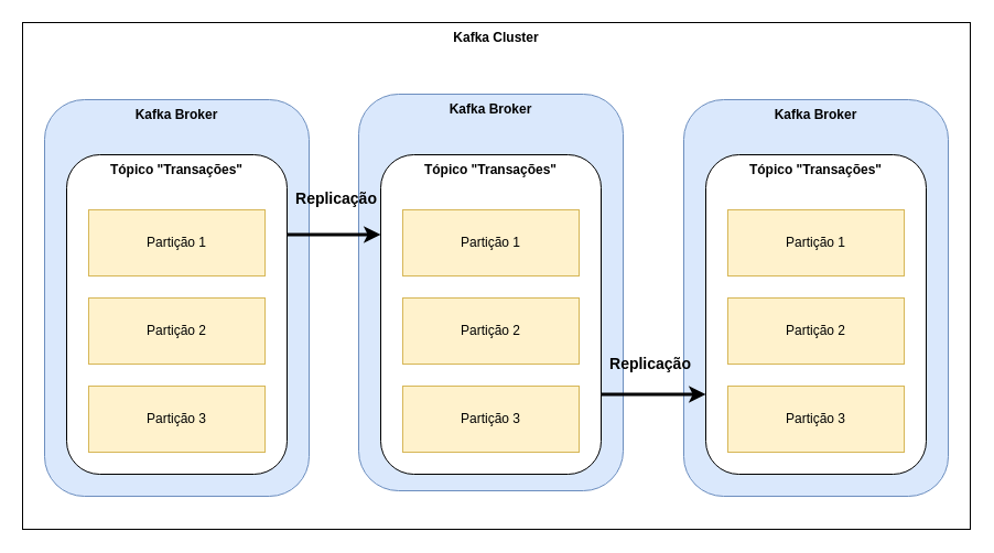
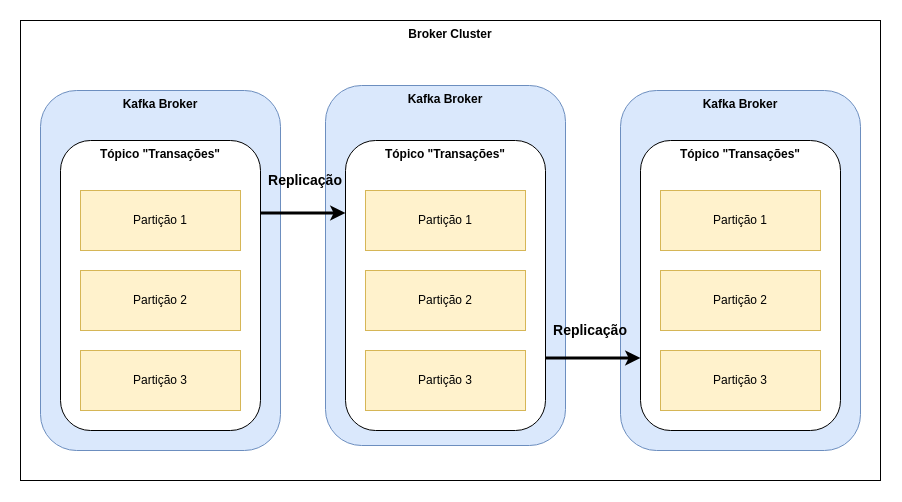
  <mxCell id="0" />
  <mxCell id="1" parent="0" />
- <mxCell id="2" value="Kafka Cluster" style="rounded=0;whiteSpace=wrap;html=1;align=center;fontStyle=1;verticalAlign=top;" parent="1" vertex="1"><mxGeometry width="860" height="460" as="geometry" x="20" y="20" /></mxCell>
+ <mxCell id="2" value="Broker Cluster" style="rounded=0;whiteSpace=wrap;html=1;align=center;fontStyle=1;verticalAlign=top;" parent="1" vertex="1"><mxGeometry width="860" height="460" as="geometry" x="20" y="20" /></mxCell>
  <mxCell id="3" value="&lt;b&gt;Kafka Broker&lt;/b&gt;" style="rounded=1;whiteSpace=wrap;html=1;verticalAlign=top;align=center;fillColor=#dae8fc;strokeColor=#6c8ebf;" parent="1" vertex="1"><mxGeometry x="40" y="90" width="240" height="360" as="geometry" /></mxCell>
  <mxCell id="4" value="&lt;b&gt;Kafka Broker&lt;/b&gt;" style="rounded=1;whiteSpace=wrap;html=1;verticalAlign=top;align=center;fillColor=#dae8fc;strokeColor=#6c8ebf;" parent="1" vertex="1"><mxGeometry x="325" y="85" width="240" height="360" as="geometry" /></mxCell>
  <mxCell id="5" value="&lt;b&gt;Kafka Broker&lt;/b&gt;" style="rounded=1;whiteSpace=wrap;html=1;verticalAlign=top;align=center;fillColor=#dae8fc;strokeColor=#6c8ebf;" parent="1" vertex="1"><mxGeometry x="620" y="90" width="240" height="360" as="geometry" /></mxCell>
  <mxCell id="6" value="&lt;b&gt;Tópico &quot;Transações&quot;&lt;/b&gt;" style="rounded=1;whiteSpace=wrap;html=1;align=center;verticalAlign=top;" parent="1" vertex="1"><mxGeometry x="60" y="140" width="200" height="290" as="geometry" /></mxCell>
  <mxCell id="7" value="Partição 1" style="rounded=0;whiteSpace=wrap;html=1;align=center;fillColor=#fff2cc;strokeColor=#d6b656;" parent="1" vertex="1"><mxGeometry x="80" y="190" width="160" height="60" as="geometry" /></mxCell>
  <mxCell id="8" value="Partição 2" style="rounded=0;whiteSpace=wrap;html=1;align=center;fillColor=#fff2cc;strokeColor=#d6b656;" parent="1" vertex="1"><mxGeometry x="80" y="270" width="160" height="60" as="geometry" /></mxCell>
  <mxCell id="9" value="Partição 3" style="rounded=0;whiteSpace=wrap;html=1;align=center;fillColor=#fff2cc;strokeColor=#d6b656;" parent="1" vertex="1"><mxGeometry x="80" y="350" width="160" height="60" as="geometry" /></mxCell>
  <mxCell id="10" value="&lt;b&gt;Tópico &quot;Transações&quot;&lt;/b&gt;" style="rounded=1;whiteSpace=wrap;html=1;align=center;verticalAlign=top;" parent="1" vertex="1"><mxGeometry x="345" y="140" width="200" height="290" as="geometry" /></mxCell>
  <mxCell id="11" value="Partição 1" style="rounded=0;whiteSpace=wrap;html=1;align=center;fillColor=#fff2cc;strokeColor=#d6b656;" parent="1" vertex="1"><mxGeometry x="365" y="190" width="160" height="60" as="geometry" /></mxCell>
  <mxCell id="12" value="Partição 2" style="rounded=0;whiteSpace=wrap;html=1;align=center;fillColor=#fff2cc;strokeColor=#d6b656;" parent="1" vertex="1"><mxGeometry x="365" y="270" width="160" height="60" as="geometry" /></mxCell>
  <mxCell id="13" value="Partição 3" style="rounded=0;whiteSpace=wrap;html=1;align=center;fillColor=#fff2cc;strokeColor=#d6b656;" parent="1" vertex="1"><mxGeometry x="365" y="350" width="160" height="60" as="geometry" /></mxCell>
  <mxCell id="14" value="&lt;b&gt;Tópico &quot;Transações&quot;&lt;/b&gt;" style="rounded=1;whiteSpace=wrap;html=1;align=center;verticalAlign=top;" parent="1" vertex="1"><mxGeometry x="640" y="140" width="200" height="290" as="geometry" /></mxCell>
  <mxCell id="15" value="Partição 1" style="rounded=0;whiteSpace=wrap;html=1;align=center;fillColor=#fff2cc;strokeColor=#d6b656;" parent="1" vertex="1"><mxGeometry x="660" y="190" width="160" height="60" as="geometry" /></mxCell>
  <mxCell id="16" value="Partição 2" style="rounded=0;whiteSpace=wrap;html=1;align=center;fillColor=#fff2cc;strokeColor=#d6b656;" parent="1" vertex="1"><mxGeometry x="660" y="270" width="160" height="60" as="geometry" /></mxCell>
  <mxCell id="17" value="Partição 3" style="rounded=0;whiteSpace=wrap;html=1;align=center;fillColor=#fff2cc;strokeColor=#d6b656;" parent="1" vertex="1"><mxGeometry x="660" y="350" width="160" height="60" as="geometry" /></mxCell>
  <mxCell id="18" value="" style="endArrow=classic;html=1;exitX=1;exitY=0.25;exitDx=0;exitDy=0;entryX=0;entryY=0.25;entryDx=0;entryDy=0;strokeWidth=3;" parent="1" source="6" target="10" edge="1"><mxGeometry width="50" height="50" relative="1" as="geometry"><mxPoint x="300" y="610" as="sourcePoint" /><mxPoint x="350" y="560" as="targetPoint" /></mxGeometry></mxCell>
  <mxCell id="19" value="" style="endArrow=classic;html=1;exitX=1;exitY=0.75;exitDx=0;exitDy=0;entryX=0;entryY=0.75;entryDx=0;entryDy=0;strokeWidth=3;" parent="1" source="10" target="14" edge="1"><mxGeometry width="50" height="50" relative="1" as="geometry"><mxPoint x="270" y="222.5" as="sourcePoint" /><mxPoint x="355" y="222.5" as="targetPoint" /></mxGeometry></mxCell>
  <mxCell id="20" value="Replicação" style="text;html=1;strokeColor=none;fillColor=none;align=center;verticalAlign=middle;whiteSpace=wrap;rounded=0;fontStyle=1;fontSize=14;" parent="1" vertex="1"><mxGeometry x="260" y="170" width="90" height="20" as="geometry" /></mxCell>
  <mxCell id="21" value="Replicação" style="text;html=1;strokeColor=none;fillColor=none;align=center;verticalAlign=middle;whiteSpace=wrap;rounded=0;fontStyle=1;fontSize=14;" parent="1" vertex="1"><mxGeometry x="545" y="320" width="90" height="20" as="geometry" /></mxCell>
